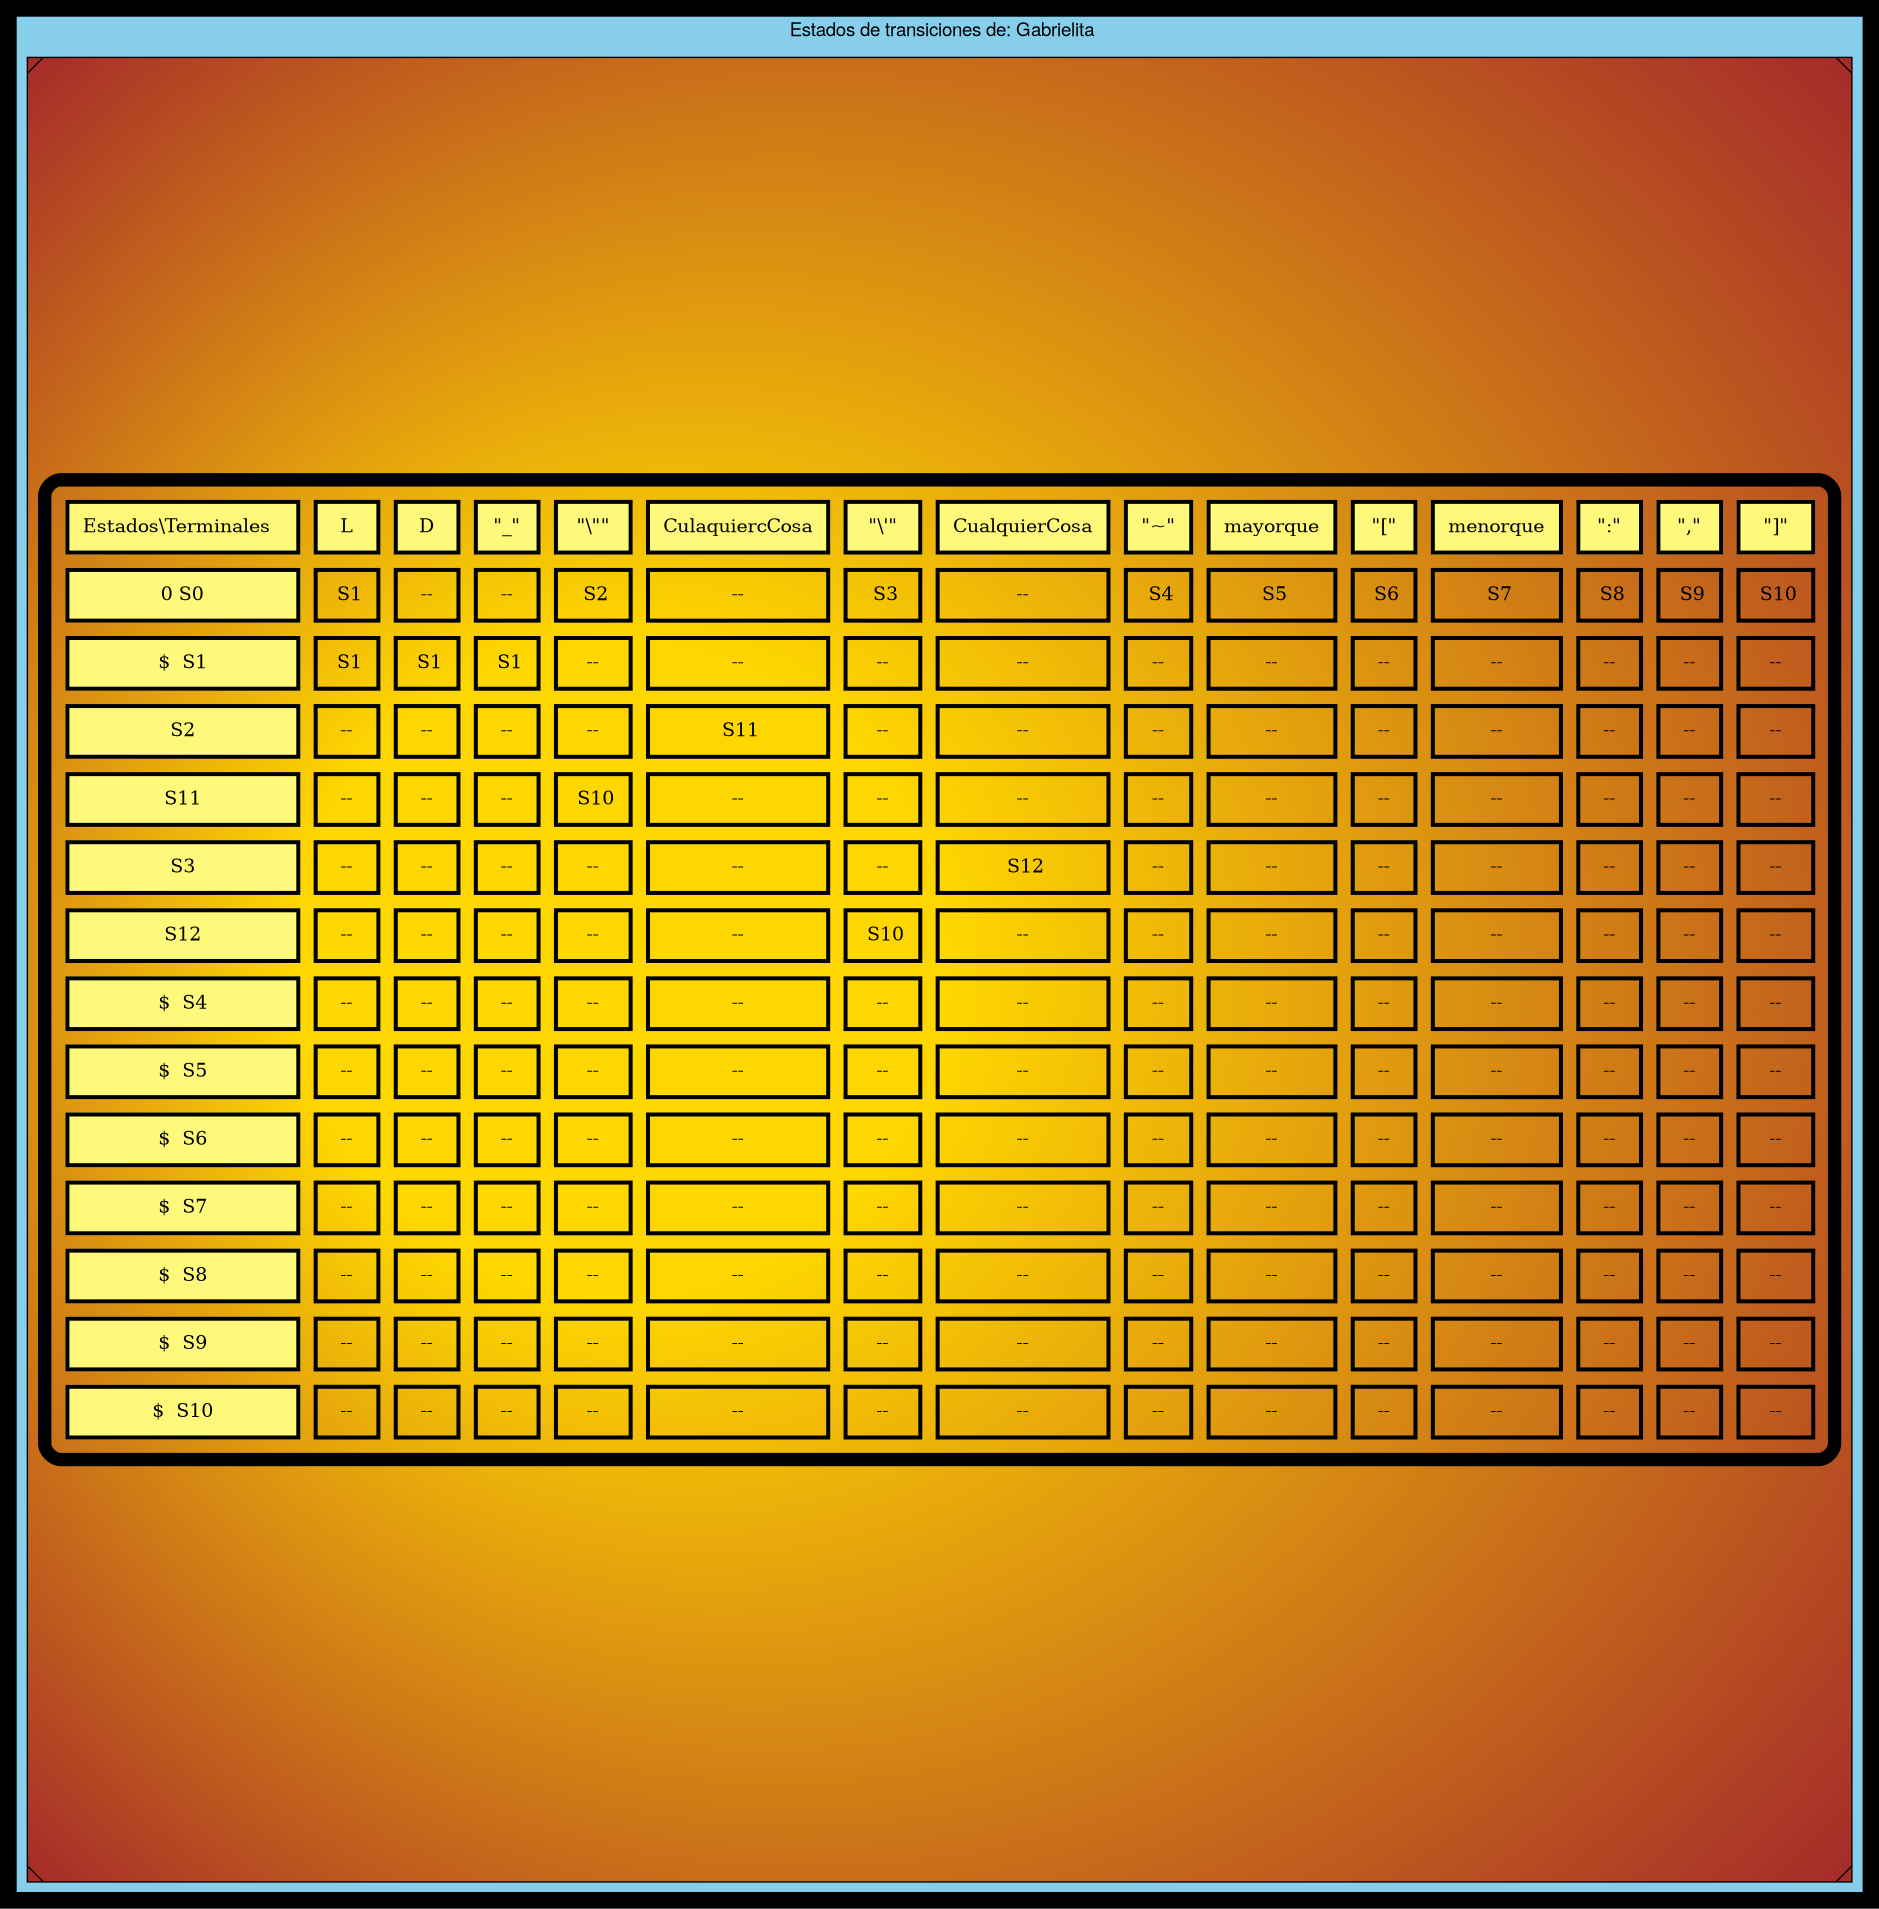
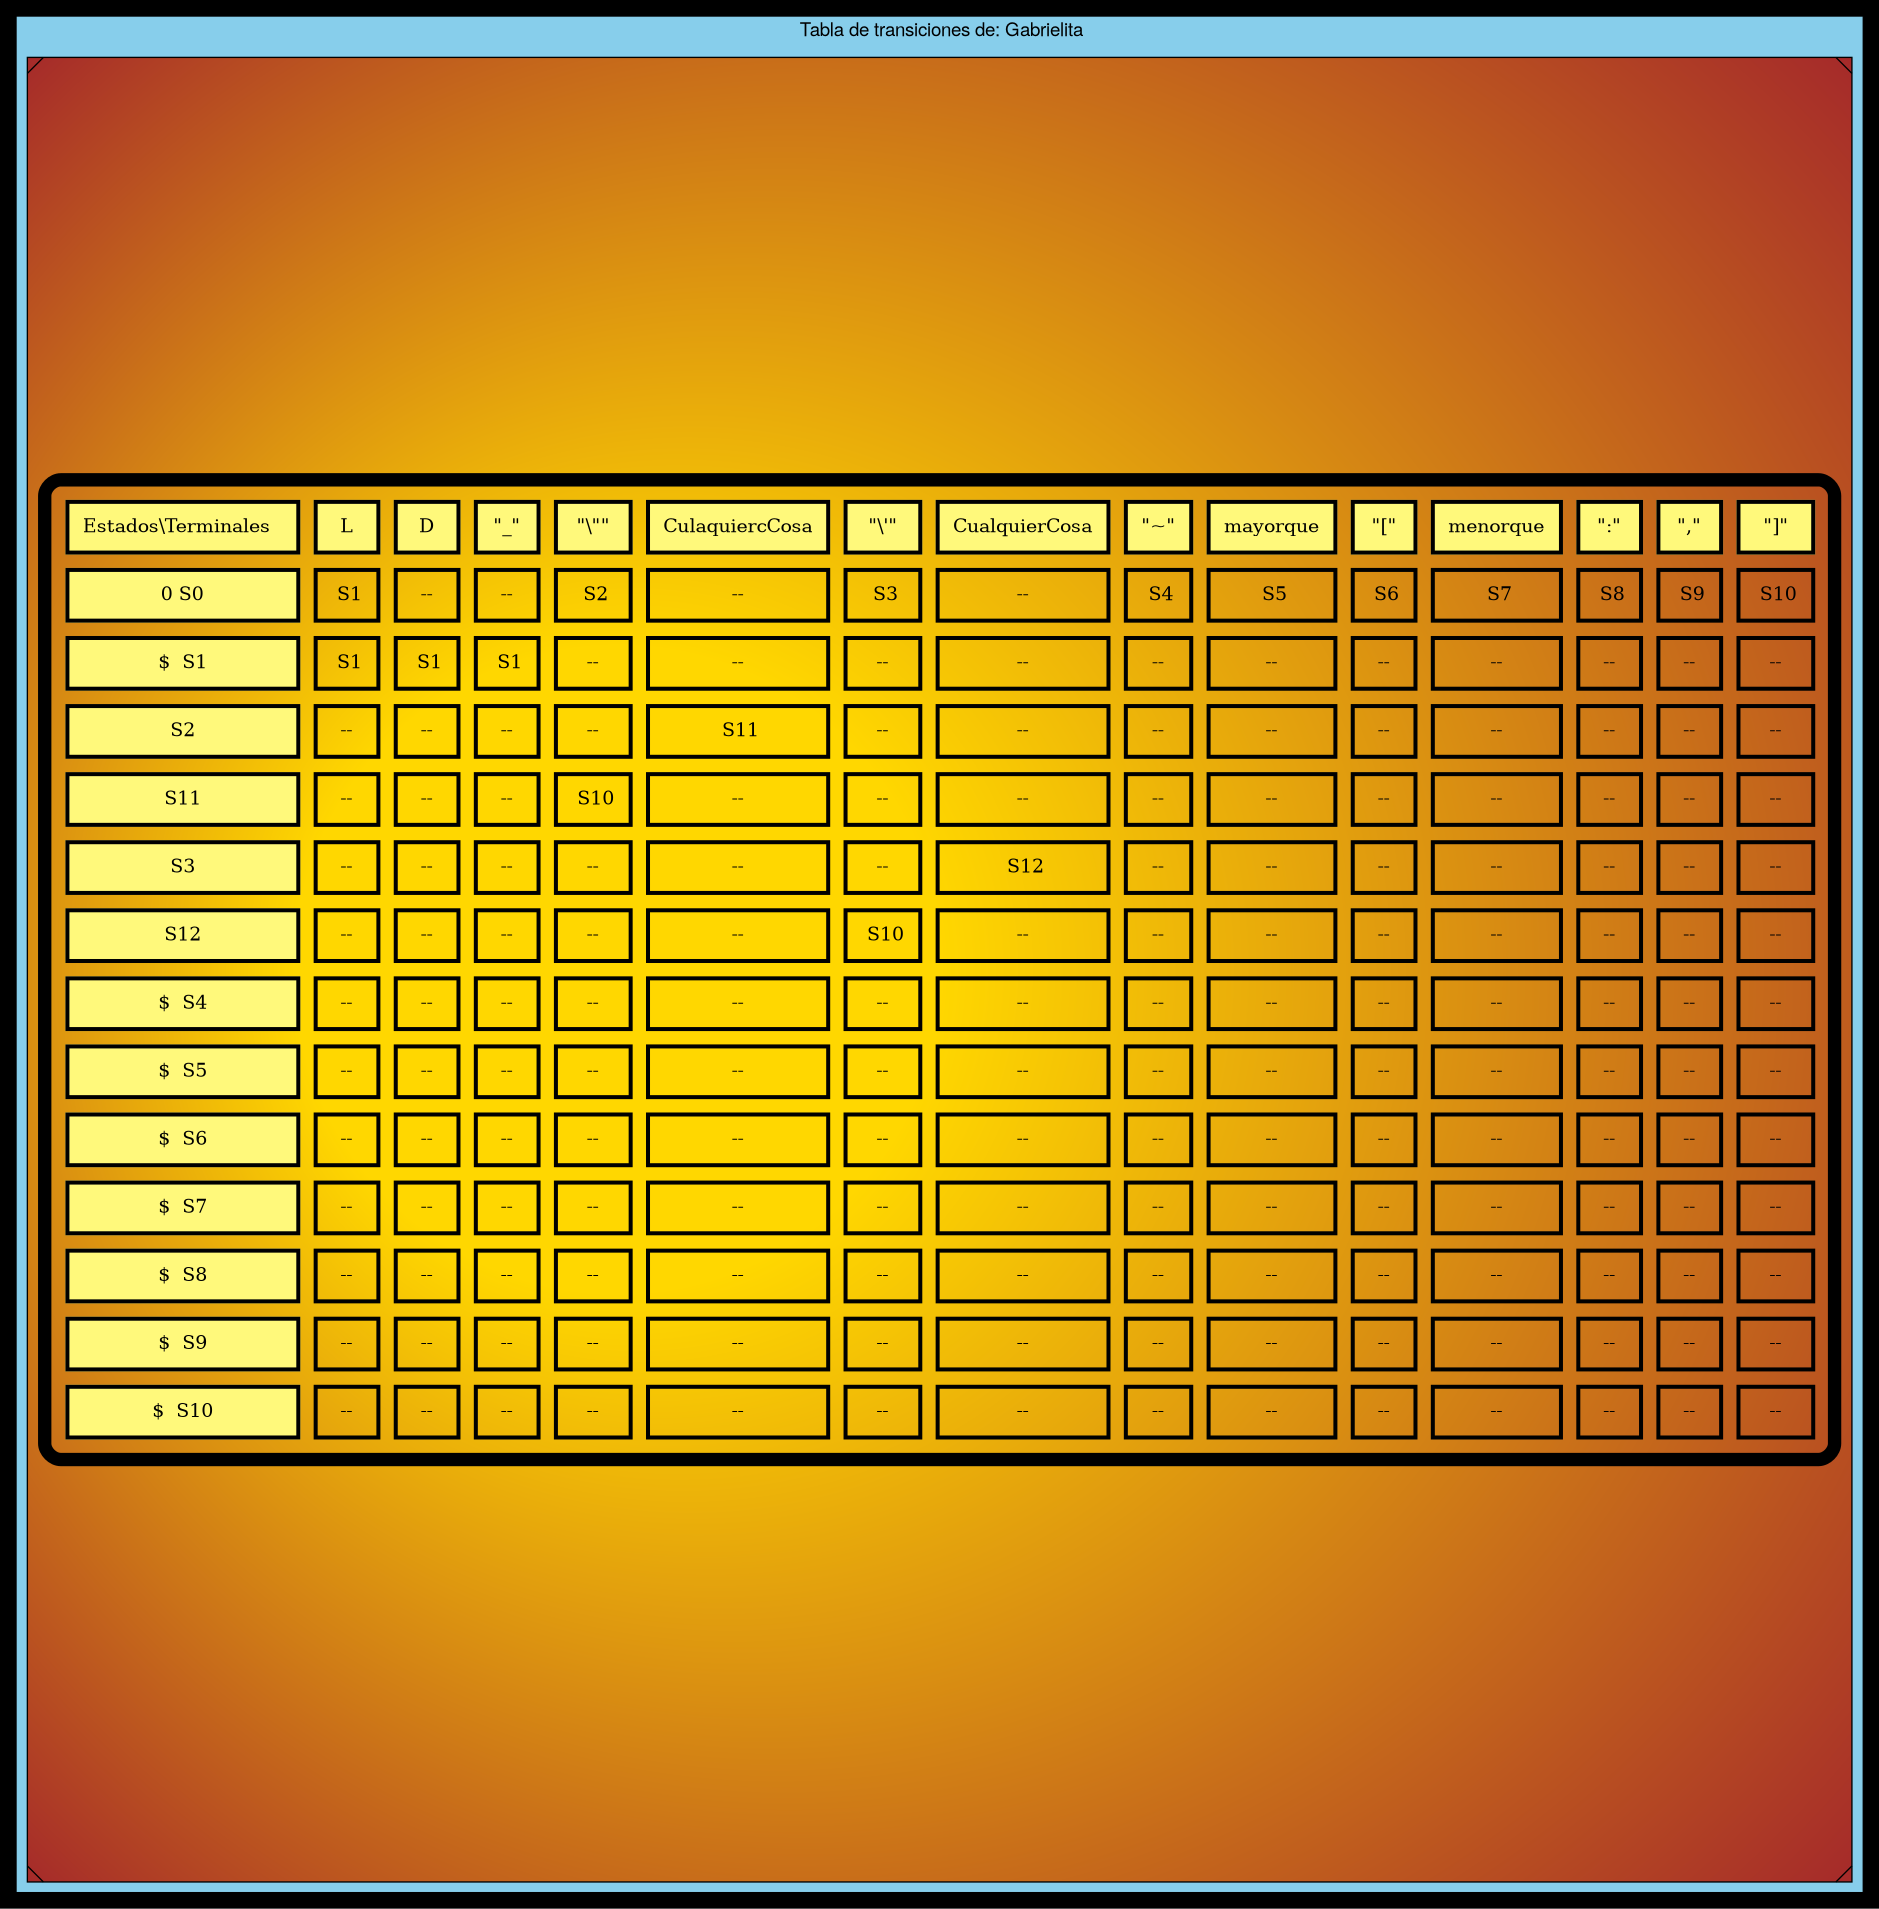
  digraph {
    bgcolor=black
    fontname="Helvetica,Arial,sans-serif"
    n1 [fillcolor="gold:brown" gradientangle=180 label=<     <TABLE border="10" cellspacing="10" cellpadding="10" style="rounded" gradientangle="315">   <TR>       <TD border="3" bgcolor="#FFF97B">Estados\Terminales  </TD>       <TD border="3" bgcolor="#FFF97B">L</TD>       <TD border="3" bgcolor="#FFF97B">D</TD>       <TD border="3" bgcolor="#FFF97B">"_"</TD>       <TD border="3" bgcolor="#FFF97B">"\""</TD>       <TD border="3" bgcolor="#FFF97B">CulaquiercCosa</TD>       <TD border="3" bgcolor="#FFF97B">"\'"</TD>       <TD border="3" bgcolor="#FFF97B">CualquierCosa</TD>       <TD border="3" bgcolor="#FFF97B">"~"</TD>       <TD border="3" bgcolor="#FFF97B">mayorque</TD>       <TD border="3" bgcolor="#FFF97B">"["</TD>       <TD border="3" bgcolor="#FFF97B">menorque</TD>       <TD border="3" bgcolor="#FFF97B">":"</TD>       <TD border="3" bgcolor="#FFF97B">","</TD>       <TD border="3" bgcolor="#FFF97B">"]"</TD>   </TR>   <TR>       <TD border="3" bgcolor="#FFF97B">0 S0</TD>       <TD border="3" > S1</TD>       <TD border="3" > -- </TD>       <TD border="3" > -- </TD>       <TD border="3" > S2</TD>       <TD border="3" > -- </TD>       <TD border="3" > S3</TD>       <TD border="3" > -- </TD>       <TD border="3" > S4</TD>       <TD border="3" > S5</TD>       <TD border="3" > S6</TD>       <TD border="3" > S7</TD>       <TD border="3" > S8</TD>       <TD border="3" > S9</TD>       <TD border="3" > S10</TD>   </TR>   <TR>       <TD border="3" bgcolor="#FFF97B">$  S1</TD>       <TD border="3" > S1</TD>       <TD border="3" > S1</TD>       <TD border="3" > S1</TD>       <TD border="3" > -- </TD>       <TD border="3" > -- </TD>       <TD border="3" > -- </TD>       <TD border="3" > -- </TD>       <TD border="3" > -- </TD>       <TD border="3" > -- </TD>       <TD border="3" > -- </TD>       <TD border="3" > -- </TD>       <TD border="3" > -- </TD>       <TD border="3" > -- </TD>       <TD border="3" > -- </TD>   </TR>   <TR>       <TD border="3" bgcolor="#FFF97B">S2</TD>       <TD border="3" > -- </TD>       <TD border="3" > -- </TD>       <TD border="3" > -- </TD>       <TD border="3" > -- </TD>       <TD border="3" > S11</TD>       <TD border="3" > -- </TD>       <TD border="3" > -- </TD>       <TD border="3" > -- </TD>       <TD border="3" > -- </TD>       <TD border="3" > -- </TD>       <TD border="3" > -- </TD>       <TD border="3" > -- </TD>       <TD border="3" > -- </TD>       <TD border="3" > -- </TD>   </TR>   <TR>       <TD border="3" bgcolor="#FFF97B">S11</TD>       <TD border="3" > -- </TD>       <TD border="3" > -- </TD>       <TD border="3" > -- </TD>       <TD border="3" > S10</TD>       <TD border="3" > -- </TD>       <TD border="3" > -- </TD>       <TD border="3" > -- </TD>       <TD border="3" > -- </TD>       <TD border="3" > -- </TD>       <TD border="3" > -- </TD>       <TD border="3" > -- </TD>       <TD border="3" > -- </TD>       <TD border="3" > -- </TD>       <TD border="3" > -- </TD>   </TR>   <TR>       <TD border="3" bgcolor="#FFF97B">S3</TD>       <TD border="3" > -- </TD>       <TD border="3" > -- </TD>       <TD border="3" > -- </TD>       <TD border="3" > -- </TD>       <TD border="3" > -- </TD>       <TD border="3" > -- </TD>       <TD border="3" > S12</TD>       <TD border="3" > -- </TD>       <TD border="3" > -- </TD>       <TD border="3" > -- </TD>       <TD border="3" > -- </TD>       <TD border="3" > -- </TD>       <TD border="3" > -- </TD>       <TD border="3" > -- </TD>   </TR>   <TR>       <TD border="3" bgcolor="#FFF97B">S12</TD>       <TD border="3" > -- </TD>       <TD border="3" > -- </TD>       <TD border="3" > -- </TD>       <TD border="3" > -- </TD>       <TD border="3" > -- </TD>       <TD border="3" > S10</TD>       <TD border="3" > -- </TD>       <TD border="3" > -- </TD>       <TD border="3" > -- </TD>       <TD border="3" > -- </TD>       <TD border="3" > -- </TD>       <TD border="3" > -- </TD>       <TD border="3" > -- </TD>       <TD border="3" > -- </TD>   </TR>   <TR>       <TD border="3" bgcolor="#FFF97B">$  S4</TD>       <TD border="3" > -- </TD>       <TD border="3" > -- </TD>       <TD border="3" > -- </TD>       <TD border="3" > -- </TD>       <TD border="3" > -- </TD>       <TD border="3" > -- </TD>       <TD border="3" > -- </TD>       <TD border="3" > -- </TD>       <TD border="3" > -- </TD>       <TD border="3" > -- </TD>       <TD border="3" > -- </TD>       <TD border="3" > -- </TD>       <TD border="3" > -- </TD>       <TD border="3" > -- </TD>   </TR>   <TR>       <TD border="3" bgcolor="#FFF97B">$  S5</TD>       <TD border="3" > -- </TD>       <TD border="3" > -- </TD>       <TD border="3" > -- </TD>       <TD border="3" > -- </TD>       <TD border="3" > -- </TD>       <TD border="3" > -- </TD>       <TD border="3" > -- </TD>       <TD border="3" > -- </TD>       <TD border="3" > -- </TD>       <TD border="3" > -- </TD>       <TD border="3" > -- </TD>       <TD border="3" > -- </TD>       <TD border="3" > -- </TD>       <TD border="3" > -- </TD>   </TR>   <TR>       <TD border="3" bgcolor="#FFF97B">$  S6</TD>       <TD border="3" > -- </TD>       <TD border="3" > -- </TD>       <TD border="3" > -- </TD>       <TD border="3" > -- </TD>       <TD border="3" > -- </TD>       <TD border="3" > -- </TD>       <TD border="3" > -- </TD>       <TD border="3" > -- </TD>       <TD border="3" > -- </TD>       <TD border="3" > -- </TD>       <TD border="3" > -- </TD>       <TD border="3" > -- </TD>       <TD border="3" > -- </TD>       <TD border="3" > -- </TD>   </TR>   <TR>       <TD border="3" bgcolor="#FFF97B">$  S7</TD>       <TD border="3" > -- </TD>       <TD border="3" > -- </TD>       <TD border="3" > -- </TD>       <TD border="3" > -- </TD>       <TD border="3" > -- </TD>       <TD border="3" > -- </TD>       <TD border="3" > -- </TD>       <TD border="3" > -- </TD>       <TD border="3" > -- </TD>       <TD border="3" > -- </TD>       <TD border="3" > -- </TD>       <TD border="3" > -- </TD>       <TD border="3" > -- </TD>       <TD border="3" > -- </TD>   </TR>   <TR>       <TD border="3" bgcolor="#FFF97B">$  S8</TD>       <TD border="3" > -- </TD>       <TD border="3" > -- </TD>       <TD border="3" > -- </TD>       <TD border="3" > -- </TD>       <TD border="3" > -- </TD>       <TD border="3" > -- </TD>       <TD border="3" > -- </TD>       <TD border="3" > -- </TD>       <TD border="3" > -- </TD>       <TD border="3" > -- </TD>       <TD border="3" > -- </TD>       <TD border="3" > -- </TD>       <TD border="3" > -- </TD>       <TD border="3" > -- </TD>   </TR>   <TR>       <TD border="3" bgcolor="#FFF97B">$  S9</TD>       <TD border="3" > -- </TD>       <TD border="3" > -- </TD>       <TD border="3" > -- </TD>       <TD border="3" > -- </TD>       <TD border="3" > -- </TD>       <TD border="3" > -- </TD>       <TD border="3" > -- </TD>       <TD border="3" > -- </TD>       <TD border="3" > -- </TD>       <TD border="3" > -- </TD>       <TD border="3" > -- </TD>       <TD border="3" > -- </TD>       <TD border="3" > -- </TD>       <TD border="3" > -- </TD>   </TR>   <TR>       <TD border="3" bgcolor="#FFF97B">$  S10</TD>       <TD border="3" > -- </TD>       <TD border="3" > -- </TD>       <TD border="3" > -- </TD>       <TD border="3" > -- </TD>       <TD border="3" > -- </TD>       <TD border="3" > -- </TD>       <TD border="3" > -- </TD>       <TD border="3" > -- </TD>       <TD border="3" > -- </TD>       <TD border="3" > -- </TD>       <TD border="3" > -- </TD>       <TD border="3" > -- </TD>       <TD border="3" > -- </TD>       <TD border="3" > -- </TD>   </TR>  </TABLE>> shape=Msquare style=radial]
    subgraph cluster_1 {
      fillcolor=skyblue
-     label=" Estados de transiciones de: Gabrielita"
+     label=" Tabla de transiciones de: Gabrielita"
      style=filled
      n1
    }
  }
